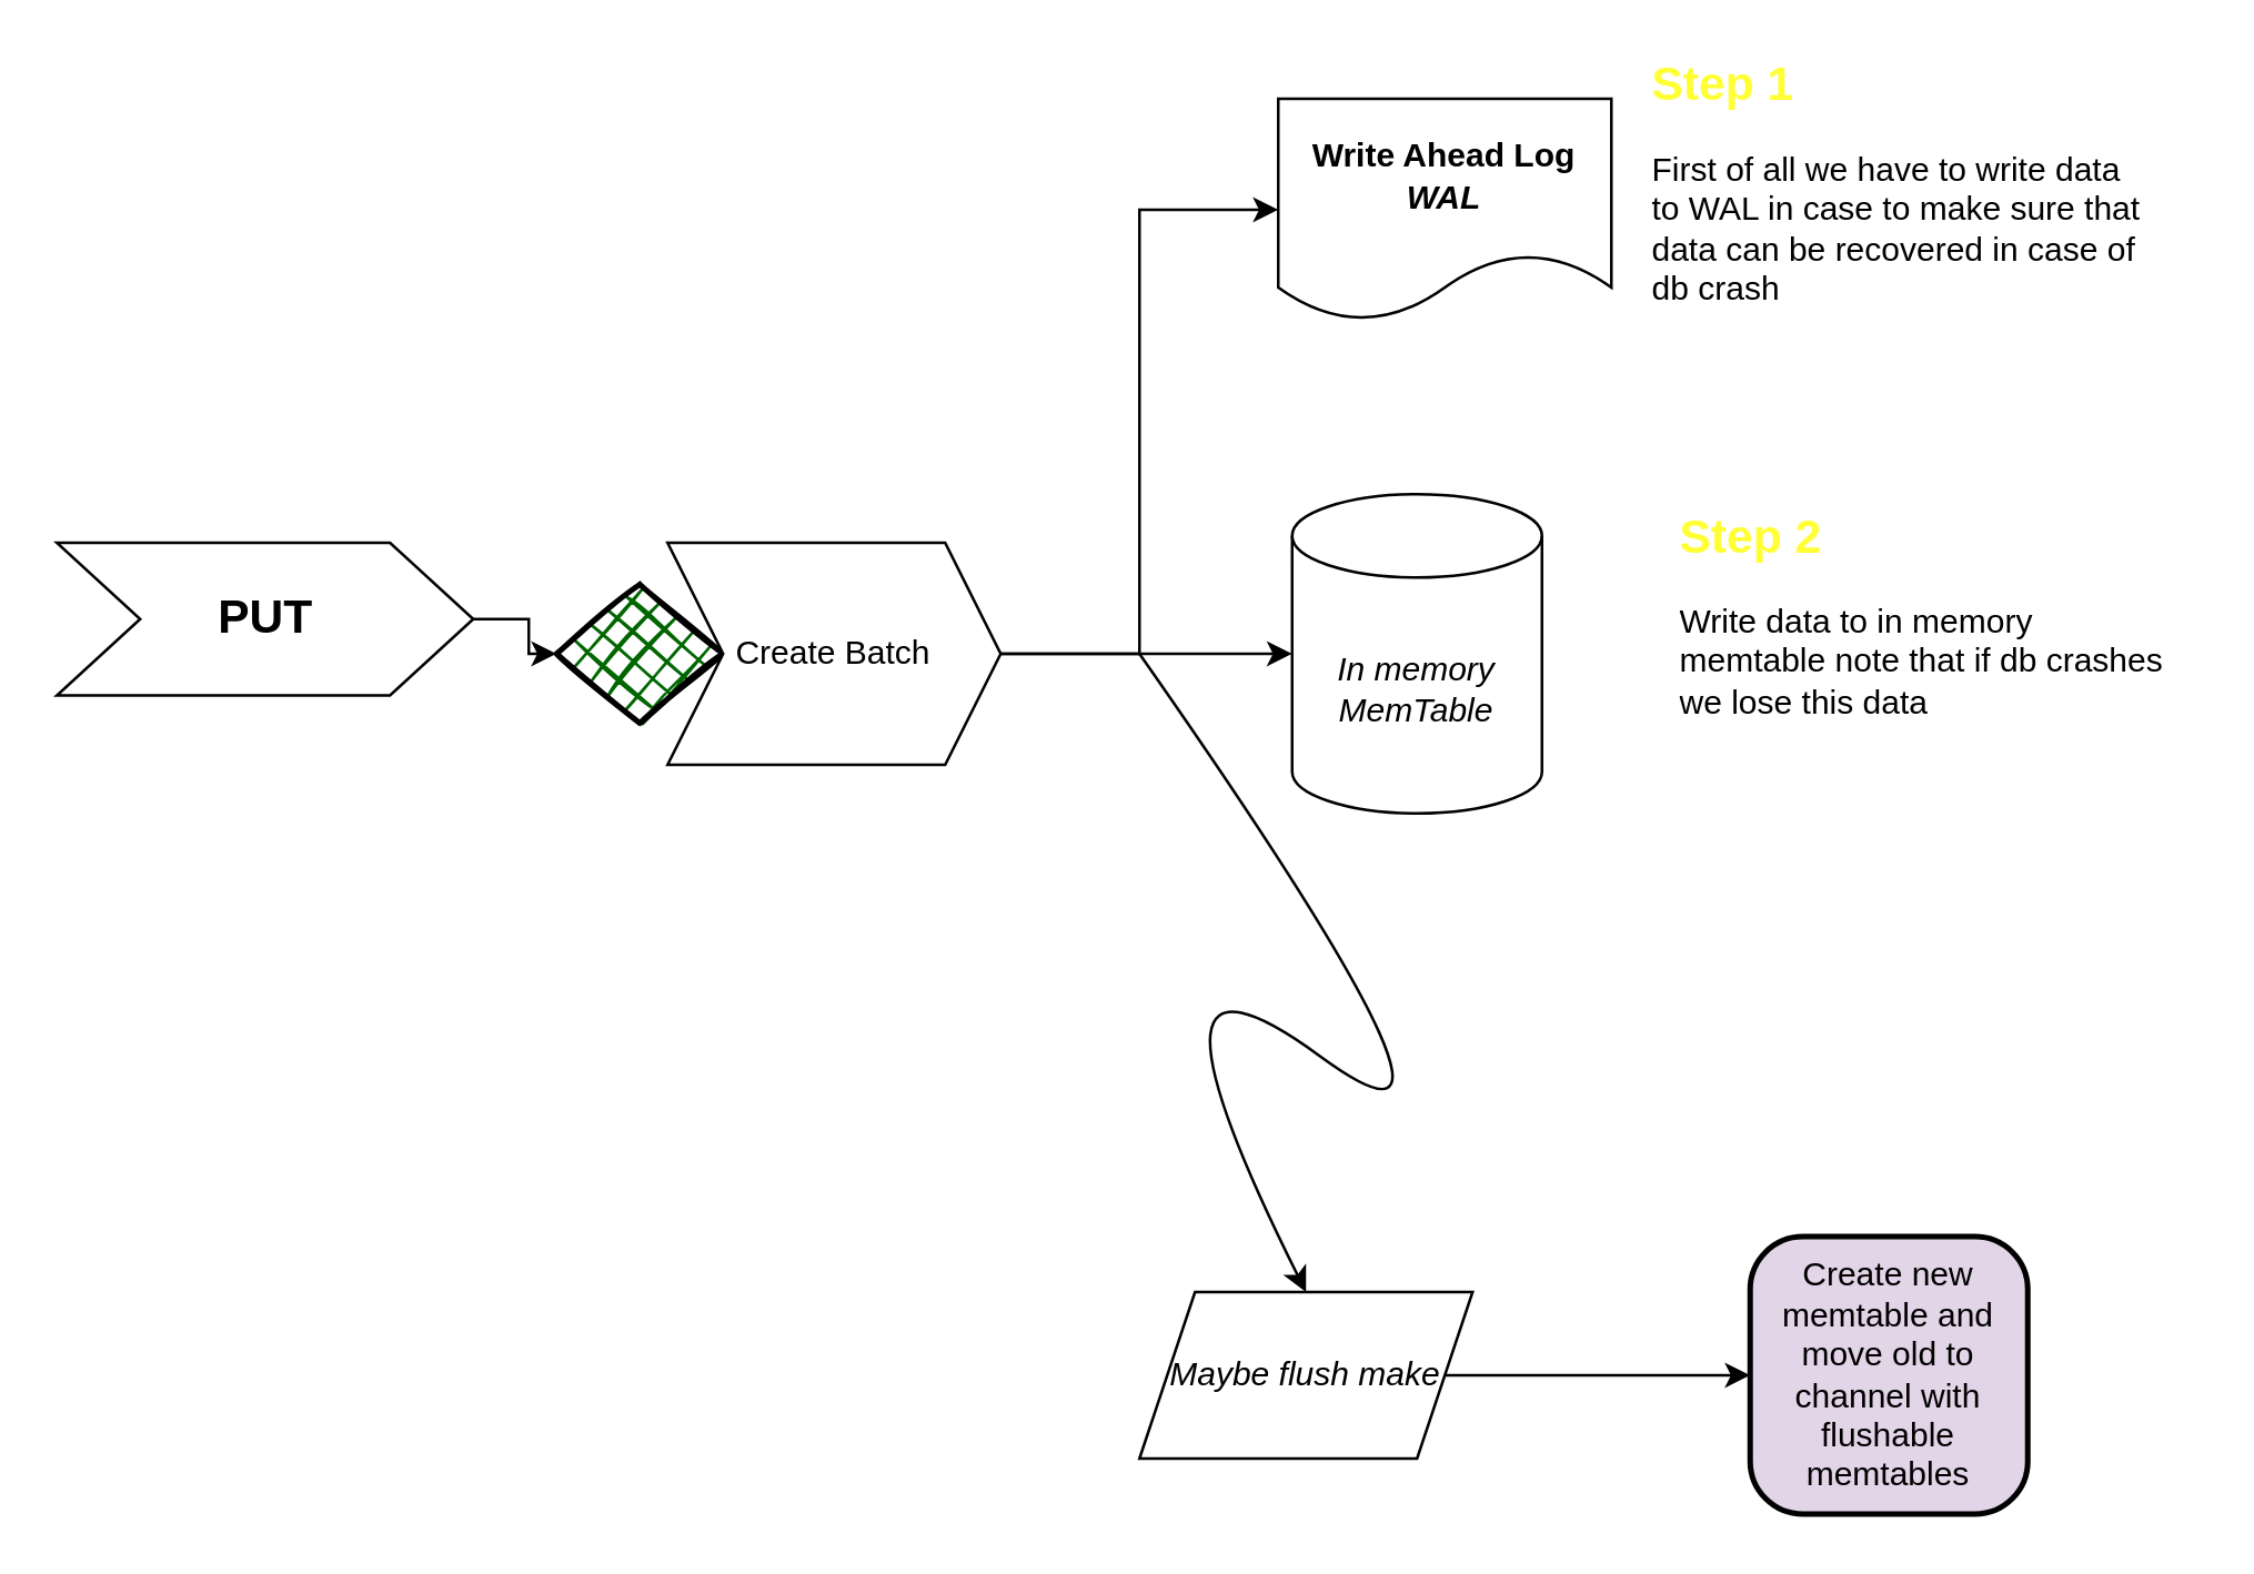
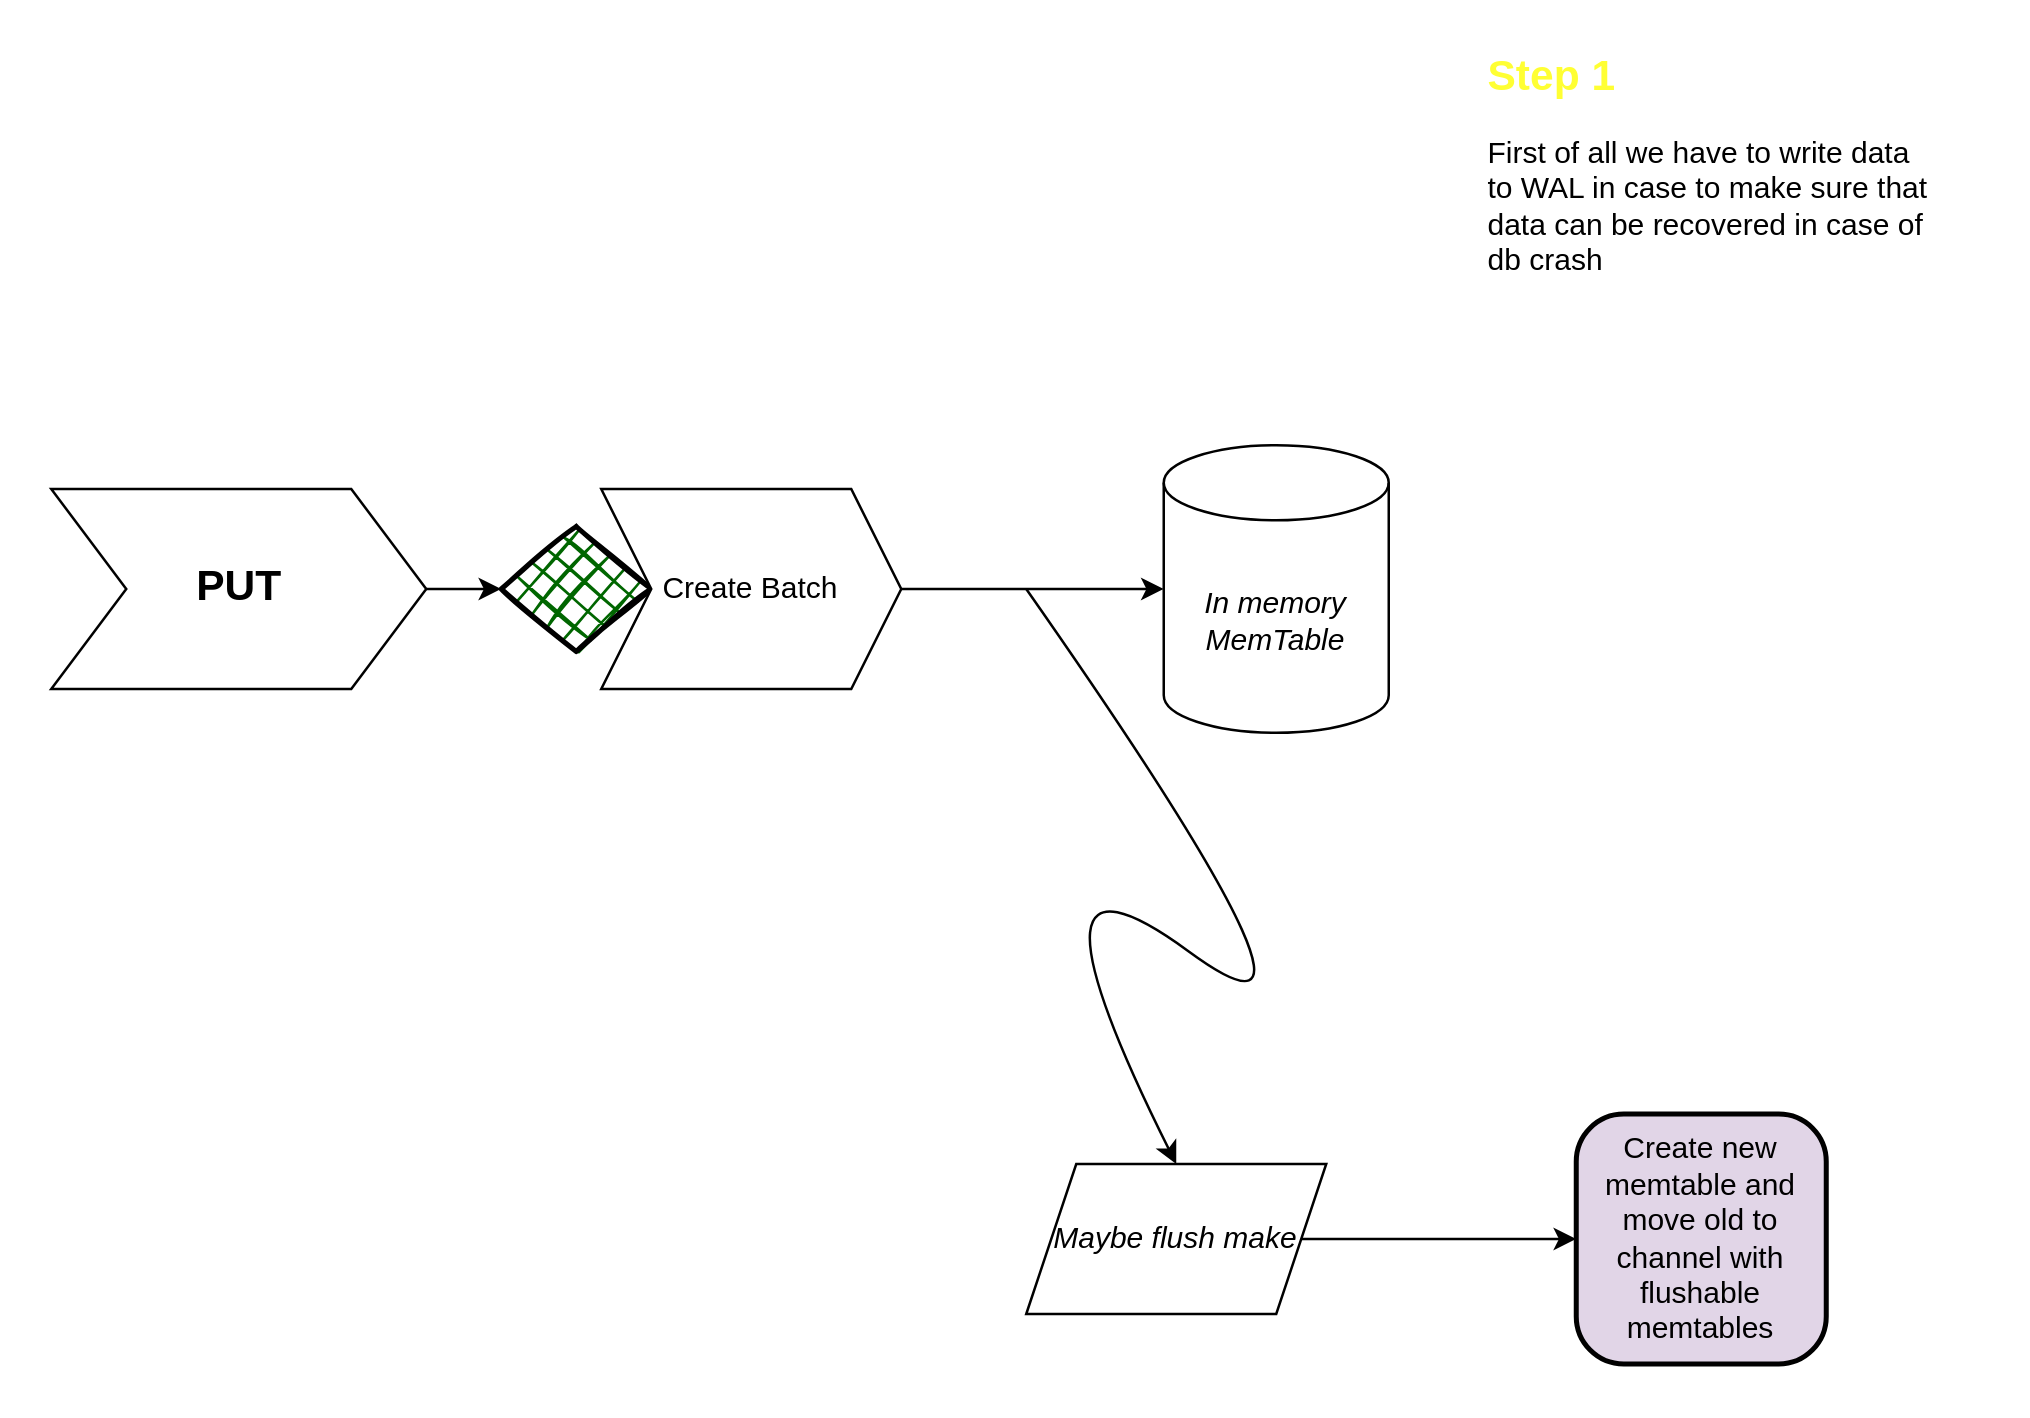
  <mxCell id="0" />
  <mxCell id="1" parent="0" />
  <mxCell id="2" style="edgeStyle=orthogonalEdgeStyle;rounded=0;orthogonalLoop=1;jettySize=auto;html=1;entryX=0;entryY=0.5;entryDx=0;entryDy=0;" edge="1" parent="1" source="3" target="4"><mxGeometry relative="1" as="geometry" /></mxCell>
- <mxCell id="3" value="&lt;b&gt;&lt;font style=&quot;font-size: 17px;&quot;&gt;PUT&lt;/font&gt;&lt;/b&gt;" style="html=1;shadow=0;dashed=0;align=center;verticalAlign=middle;shape=mxgraph.arrows2.arrow;dy=0;dx=30;notch=30;" vertex="1" parent="1"><mxGeometry x="20" y="195" width="150" height="55" as="geometry" /></mxCell>
+ <mxCell id="3" value="&lt;b&gt;&lt;font style=&quot;font-size: 17px;&quot;&gt;PUT&lt;/font&gt;&lt;/b&gt;" style="html=1;shadow=0;dashed=0;align=center;verticalAlign=middle;shape=mxgraph.arrows2.arrow;dy=0;dx=30;notch=30;" vertex="1" parent="1"><mxGeometry x="20" y="195" width="150" height="80" as="geometry" /></mxCell>
  <mxCell id="4" value="" style="rhombus;whiteSpace=wrap;html=1;strokeWidth=2;fillWeight=-1;hachureGap=8;fillStyle=cross-hatch;fillColor=#006600;sketch=1;" vertex="1" parent="1"><mxGeometry x="200" y="210" width="60" height="50" as="geometry" /></mxCell>
- <mxCell id="5" style="edgeStyle=orthogonalEdgeStyle;rounded=0;orthogonalLoop=1;jettySize=auto;html=1;entryX=0;entryY=0.5;entryDx=0;entryDy=0;" edge="1" parent="1" source="7" target="8"><mxGeometry relative="1" as="geometry" /></mxCell>
  <mxCell id="6" style="edgeStyle=orthogonalEdgeStyle;rounded=0;orthogonalLoop=1;jettySize=auto;html=1;" edge="1" parent="1" source="7" target="9"><mxGeometry relative="1" as="geometry"><mxPoint x="470" y="235" as="targetPoint" /></mxGeometry></mxCell>
  <mxCell id="7" value="Create Batch" style="shape=step;perimeter=stepPerimeter;whiteSpace=wrap;html=1;fixedSize=1;" vertex="1" parent="1"><mxGeometry x="240" y="195" width="120" height="80" as="geometry" /></mxCell>
- <mxCell id="8" value="&lt;b&gt;Write Ahead Log&lt;br&gt;&lt;i&gt;WAL&lt;/i&gt;&lt;/b&gt;" style="shape=document;whiteSpace=wrap;html=1;boundedLbl=1;" vertex="1" parent="1"><mxGeometry x="460" y="35" width="120" height="80" as="geometry" /></mxCell>
  <mxCell id="9" value="&lt;i&gt;In memory&lt;br&gt;MemTable&lt;/i&gt;" style="shape=cylinder3;whiteSpace=wrap;html=1;boundedLbl=1;backgroundOutline=1;size=15;" vertex="1" parent="1"><mxGeometry x="465" y="177.5" width="90" height="115" as="geometry" /></mxCell>
  <mxCell id="10" value="&lt;h1 style=&quot;font-size: 17px;&quot;&gt;&lt;font style=&quot;font-size: 17px;&quot; color=&quot;#ffff33&quot;&gt;Step 1&lt;/font&gt;&lt;/h1&gt;&lt;p style=&quot;&quot;&gt;&lt;font style=&quot;font-size: 12px;&quot;&gt;First of all we have to write data to WAL in case to make sure that data can be recovered in case of db crash&lt;/font&gt;&lt;/p&gt;" style="text;html=1;strokeColor=none;fillColor=none;spacing=5;spacingTop=-20;whiteSpace=wrap;overflow=hidden;rounded=0;" vertex="1" parent="1"><mxGeometry x="590" y="20" width="190" height="110" as="geometry" /></mxCell>
- <mxCell id="11" value="&lt;h1 style=&quot;font-size: 17px;&quot;&gt;&lt;font style=&quot;font-size: 17px;&quot; color=&quot;#ffff33&quot;&gt;Step 2&lt;/font&gt;&lt;/h1&gt;&lt;p style=&quot;&quot;&gt;&lt;font style=&quot;font-size: 12px;&quot;&gt;Write data to in memory memtable note that if db crashes we lose this data&lt;/font&gt;&lt;/p&gt;" style="text;html=1;strokeColor=none;fillColor=none;spacing=5;spacingTop=-20;whiteSpace=wrap;overflow=hidden;rounded=0;" vertex="1" parent="1"><mxGeometry x="600" y="182.5" width="190" height="110" as="geometry" /></mxCell>
  <mxCell id="12" value="" style="curved=1;endArrow=classic;html=1;rounded=0;" edge="1" parent="1"><mxGeometry width="50" height="50" relative="1" as="geometry"><mxPoint x="410" y="235" as="sourcePoint" /><mxPoint x="470" y="465" as="targetPoint" /><Array as="points"><mxPoint x="550" y="435" /><mxPoint x="400" y="325" /></Array></mxGeometry></mxCell>
  <mxCell id="13" style="edgeStyle=orthogonalEdgeStyle;rounded=0;orthogonalLoop=1;jettySize=auto;html=1;entryX=0;entryY=0.5;entryDx=0;entryDy=0;" edge="1" parent="1" source="14"><mxGeometry relative="1" as="geometry"><mxPoint x="630" y="495" as="targetPoint" /></mxGeometry></mxCell>
  <mxCell id="14" value="&lt;i&gt;Maybe flush make&lt;/i&gt;" style="shape=parallelogram;perimeter=parallelogramPerimeter;whiteSpace=wrap;html=1;fixedSize=1;" vertex="1" parent="1"><mxGeometry x="410" y="465" width="120" height="60" as="geometry" /></mxCell>
  <mxCell id="15" value="Create new memtable and move old to channel with flushable memtables" style="rounded=1;whiteSpace=wrap;html=1;absoluteArcSize=1;arcSize=38;strokeWidth=2;fillColor=#e1d5e7;" vertex="1" parent="1"><mxGeometry x="630" y="445" width="100" height="100" as="geometry" /></mxCell>
